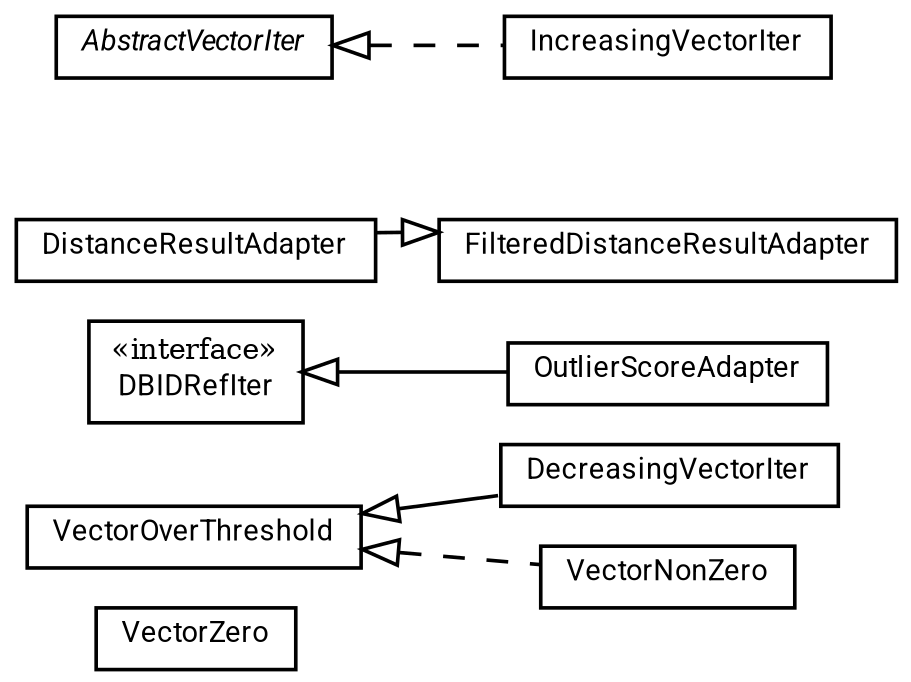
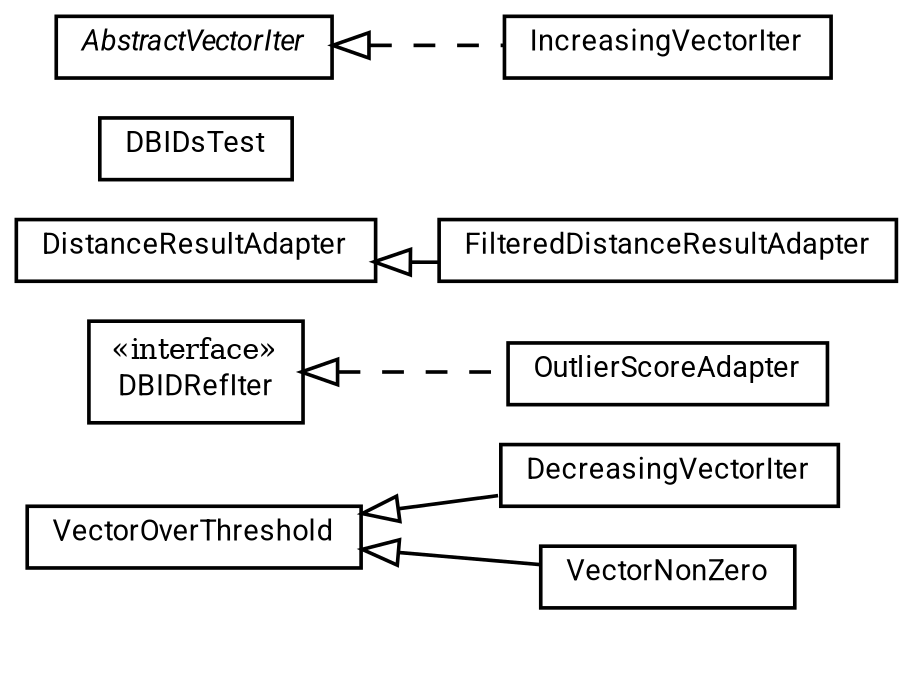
  digraph {
    fontname="DejaVu Serif"
    nodesep=0.15
    rankdir=LR
    ranksep=0.25
    node [fontcolor=black fontname="DejaVu Serif" fontsize=8 margin=0 shape=plaintext]
    edge [arrowtail=empty color=black dir=back fontname="DejaVu Serif" fontsize=7 labelfontname=Roboto labelfontsize=7 weight=10]
-   n1 [height=0 label=<<table title="de.lmu.ifi.dbs.elki.evaluation.scores.adapter.VectorZero" border="0" cellborder="1" cellspacing="0" cellpadding="2" href="VectorZero.html" target="_parent"> 		<tr><td><table border="0" cellspacing="0" cellpadding="1"> 		<tr><td align="center" balign="center"> <font face="Roboto">VectorZero</font> </td></tr> 		</table></td></tr> 		</table>> width=0]
    n2 [height=0 label=<<table title="de.lmu.ifi.dbs.elki.evaluation.scores.adapter.DecreasingVectorIter" border="0" cellborder="1" cellspacing="0" cellpadding="2" href="DecreasingVectorIter.html" target="_parent"> 		<tr><td><table border="0" cellspacing="0" cellpadding="1"> 		<tr><td align="center" balign="center"> <font face="Roboto">DecreasingVectorIter</font> </td></tr> 		</table></td></tr> 		</table>> width=0]
    n3 [height=0 label=<<table title="de.lmu.ifi.dbs.elki.evaluation.scores.adapter.DBIDRefIter" border="0" cellborder="1" cellspacing="0" cellpadding="2" href="DBIDRefIter.html" target="_parent"> 		<tr><td><table border="0" cellspacing="0" cellpadding="1"> 		<tr><td align="center" balign="center"> &#171;interface&#187; </td></tr> 		<tr><td align="center" balign="center"> <font face="Roboto">DBIDRefIter</font> </td></tr> 		</table></td></tr> 		</table>> width=0]
    n4 [height=0 label=<<table title="de.lmu.ifi.dbs.elki.evaluation.scores.adapter.OutlierScoreAdapter" border="0" cellborder="1" cellspacing="0" cellpadding="2" href="OutlierScoreAdapter.html" target="_parent"> 		<tr><td><table border="0" cellspacing="0" cellpadding="1"> 		<tr><td align="center" balign="center"> <font face="Roboto">OutlierScoreAdapter</font> </td></tr> 		</table></td></tr> 		</table>> width=0]
    n5 [height=0 label=<<table title="de.lmu.ifi.dbs.elki.evaluation.scores.adapter.DistanceResultAdapter" border="0" cellborder="1" cellspacing="0" cellpadding="2" href="DistanceResultAdapter.html" target="_parent"> 		<tr><td><table border="0" cellspacing="0" cellpadding="1"> 		<tr><td align="center" balign="center"> <font face="Roboto">DistanceResultAdapter</font> </td></tr> 		</table></td></tr> 		</table>> width=0]
    n6 [height=0 label=<<table title="de.lmu.ifi.dbs.elki.evaluation.scores.adapter.FilteredDistanceResultAdapter" border="0" cellborder="1" cellspacing="0" cellpadding="2" href="FilteredDistanceResultAdapter.html" target="_parent"> 		<tr><td><table border="0" cellspacing="0" cellpadding="1"> 		<tr><td align="center" balign="center"> <font face="Roboto">FilteredDistanceResultAdapter</font> </td></tr> 		</table></td></tr> 		</table>> width=0]
+   n7 [height=0 label=<<table title="de.lmu.ifi.dbs.elki.evaluation.scores.adapter.DBIDsTest" border="0" cellborder="1" cellspacing="0" cellpadding="2" href="DBIDsTest.html" target="_parent"> 		<tr><td><table border="0" cellspacing="0" cellpadding="1"> 		<tr><td align="center" balign="center"> <font face="Roboto">DBIDsTest</font> </td></tr> 		</table></td></tr> 		</table>> width=0]
    n8 [height=0 label=<<table title="de.lmu.ifi.dbs.elki.evaluation.scores.adapter.VectorOverThreshold" border="0" cellborder="1" cellspacing="0" cellpadding="2" href="VectorOverThreshold.html" target="_parent"> 		<tr><td><table border="0" cellspacing="0" cellpadding="1"> 		<tr><td align="center" balign="center"> <font face="Roboto">VectorOverThreshold</font> </td></tr> 		</table></td></tr> 		</table>> width=0]
    n9 [height=0 label=<<table title="de.lmu.ifi.dbs.elki.evaluation.scores.adapter.VectorNonZero" border="0" cellborder="1" cellspacing="0" cellpadding="2" href="VectorNonZero.html" target="_parent"> 		<tr><td><table border="0" cellspacing="0" cellpadding="1"> 		<tr><td align="center" balign="center"> <font face="Roboto">VectorNonZero</font> </td></tr> 		</table></td></tr> 		</table>> width=0]
    n10 [height=0 label=<<table title="de.lmu.ifi.dbs.elki.evaluation.scores.adapter.IncreasingVectorIter" border="0" cellborder="1" cellspacing="0" cellpadding="2" href="IncreasingVectorIter.html" target="_parent"> 		<tr><td><table border="0" cellspacing="0" cellpadding="1"> 		<tr><td align="center" balign="center"> <font face="Roboto">IncreasingVectorIter</font> </td></tr> 		</table></td></tr> 		</table>> width=0]
    n11 [height=0 label=<<table title="de.lmu.ifi.dbs.elki.evaluation.scores.adapter.AbstractVectorIter" border="0" cellborder="1" cellspacing="0" cellpadding="2" href="AbstractVectorIter.html" target="_parent"> 		<tr><td><table border="0" cellspacing="0" cellpadding="1"> 		<tr><td align="center" balign="center"> <font face="Roboto"><i>AbstractVectorIter</i></font> </td></tr> 		</table></td></tr> 		</table>> width=0]
-   n3 -> n4 [style=solid weight=9]
-   n6 -> n5
+   n3 -> n4 [style=dashed weight=9]
+   n5 -> n6
    n8 -> n2
-   n8 -> n9 [style=dashed]
+   n8 -> n9
    n11 -> n10 [style=dashed]
  }
